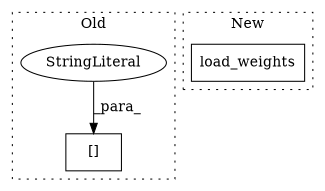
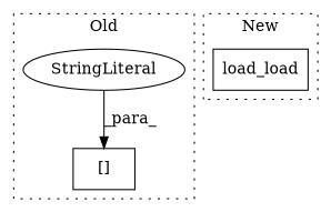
  digraph {
    node [shape=box]
    n1 [a=2 l="16,1" label="[]" s="3236,3260"]
    n2 [a=45 l=8 label=StringLiteral s=3252 shape=ellipse]
-   n3 [a=32 l="13,1" label=load_weights s="4430,4485"]
+   n3 [a=32 l="13,1" label=load_load s="4430,4485"]
    subgraph cluster_1 {
      label=Old
      style=dotted
      n1
      n2
    }
    subgraph cluster_2 {
      label=New
      style=dotted
      n3
    }
    n2 -> n1 [label=_para_]
  }
